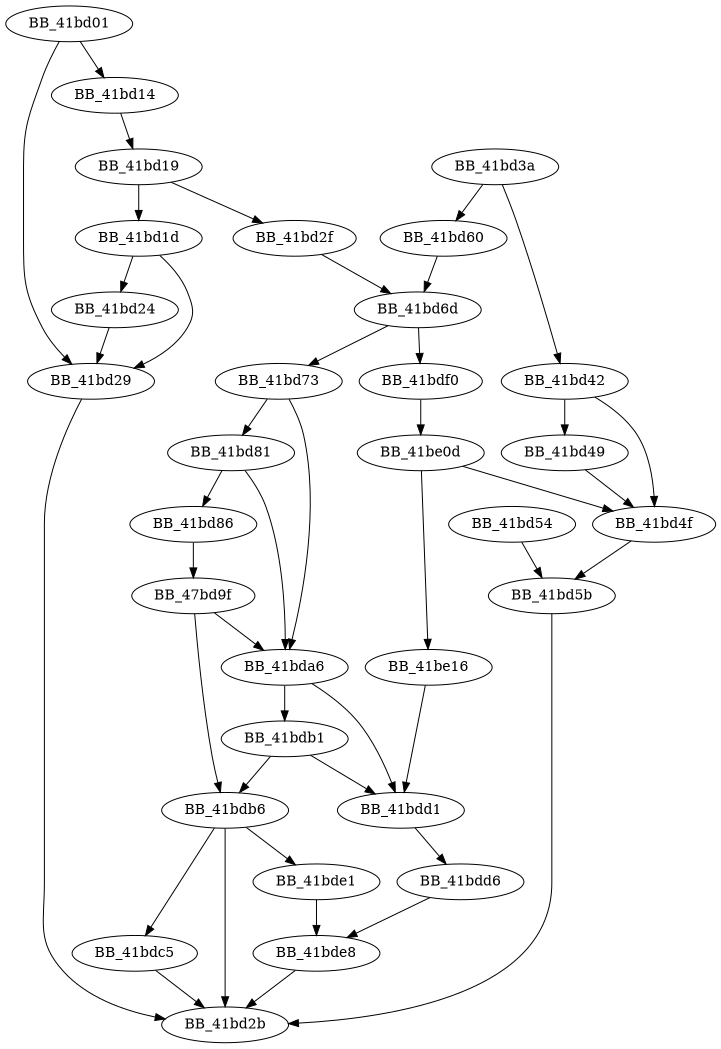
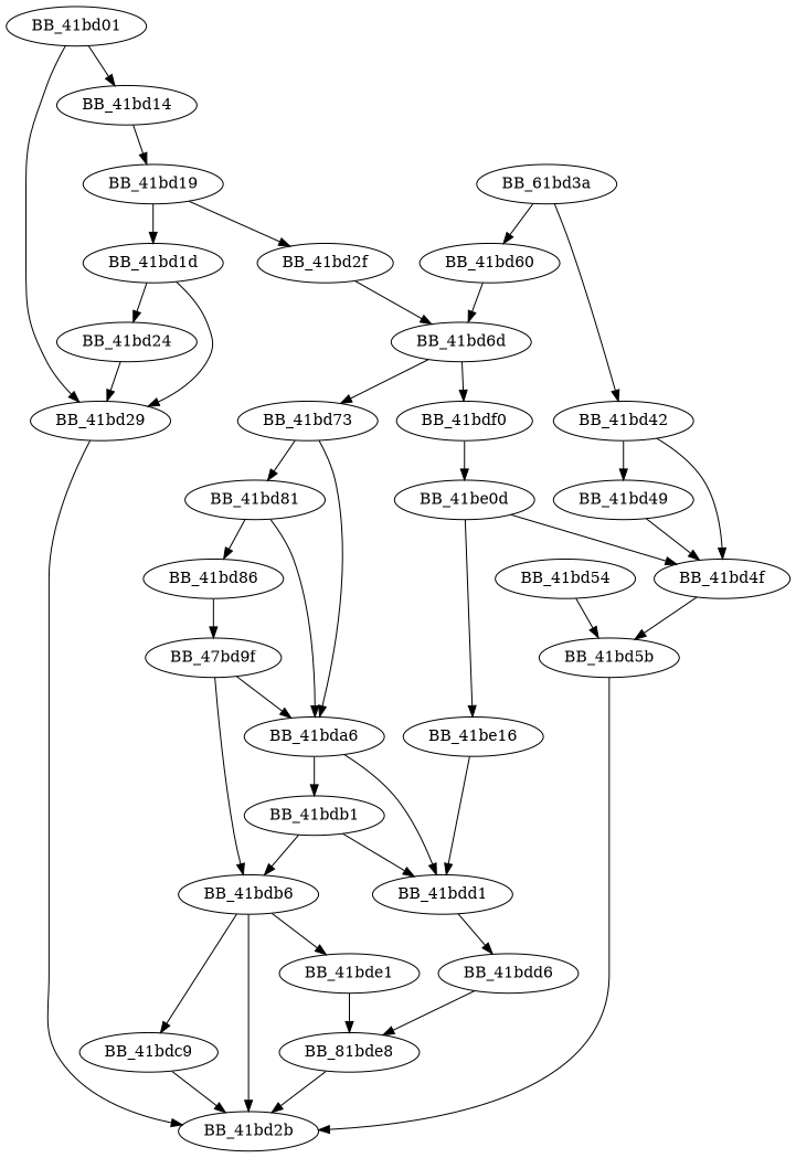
  digraph {
    BB_41bd01
    BB_41bd14
    BB_41bd29
    BB_41bd19
    BB_41bd2b
    BB_41bd1d
    BB_41bd2f
    BB_41bd24
    BB_41bd6d
-   BB_41bd3a
+   BB_41bd3a [label=BB_61bd3a]
    BB_41bd42
    BB_41bd60
    BB_41bd49
    BB_41bd4f
    BB_41bd5b
    BB_41bd73
    BB_41bdf0
    BB_41bd54
    BB_41bd81
    BB_41bda6
    BB_41be0d
    BB_41bd86
    BB_41bdb1
    BB_41bdd1
    n25 [label=BB_41be16]
    n26 [label=BB_47bd9f]
    BB_41bdb6
    BB_41bdd6
-   BB_41bdc5
+   BB_41bdc5 [label=BB_41bdc9]
    BB_41bde1
-   BB_41bde8
+   BB_41bde8 [label=BB_81bde8]
    BB_41bd01 -> BB_41bd14
    BB_41bd01 -> BB_41bd29
    BB_41bd14 -> BB_41bd19
    BB_41bd29 -> BB_41bd2b
    BB_41bd19 -> BB_41bd1d
    BB_41bd19 -> BB_41bd2f
    BB_41bd1d -> BB_41bd29
    BB_41bd1d -> BB_41bd24
    BB_41bd2f -> BB_41bd6d
    BB_41bd24 -> BB_41bd29
    BB_41bd6d -> BB_41bd73
    BB_41bd6d -> BB_41bdf0
    BB_41bd3a -> BB_41bd42
    BB_41bd3a -> BB_41bd60
    BB_41bd42 -> BB_41bd49
    BB_41bd42 -> BB_41bd4f
    BB_41bd60 -> BB_41bd6d
    BB_41bd49 -> BB_41bd4f
    BB_41bd4f -> BB_41bd5b
    BB_41bd5b -> BB_41bd2b
    BB_41bd73 -> BB_41bd81
    BB_41bd73 -> BB_41bda6
    BB_41bdf0 -> BB_41be0d
    BB_41bd54 -> BB_41bd5b
    BB_41bd81 -> BB_41bda6
    BB_41bd81 -> BB_41bd86
    BB_41bda6 -> BB_41bdb1
    BB_41bda6 -> BB_41bdd1
    BB_41be0d -> BB_41bd4f
    BB_41be0d -> n25
    BB_41bd86 -> n26
    BB_41bdb1 -> BB_41bdd1
    BB_41bdb1 -> BB_41bdb6
    BB_41bdd1 -> BB_41bdd6
    n25 -> BB_41bdd1
    n26 -> BB_41bda6
    n26 -> BB_41bdb6
    BB_41bdb6 -> BB_41bd2b
    BB_41bdb6 -> BB_41bdc5
    BB_41bdb6 -> BB_41bde1
    BB_41bdd6 -> BB_41bde8
    BB_41bdc5 -> BB_41bd2b
    BB_41bde1 -> BB_41bde8
    BB_41bde8 -> BB_41bd2b
  }
